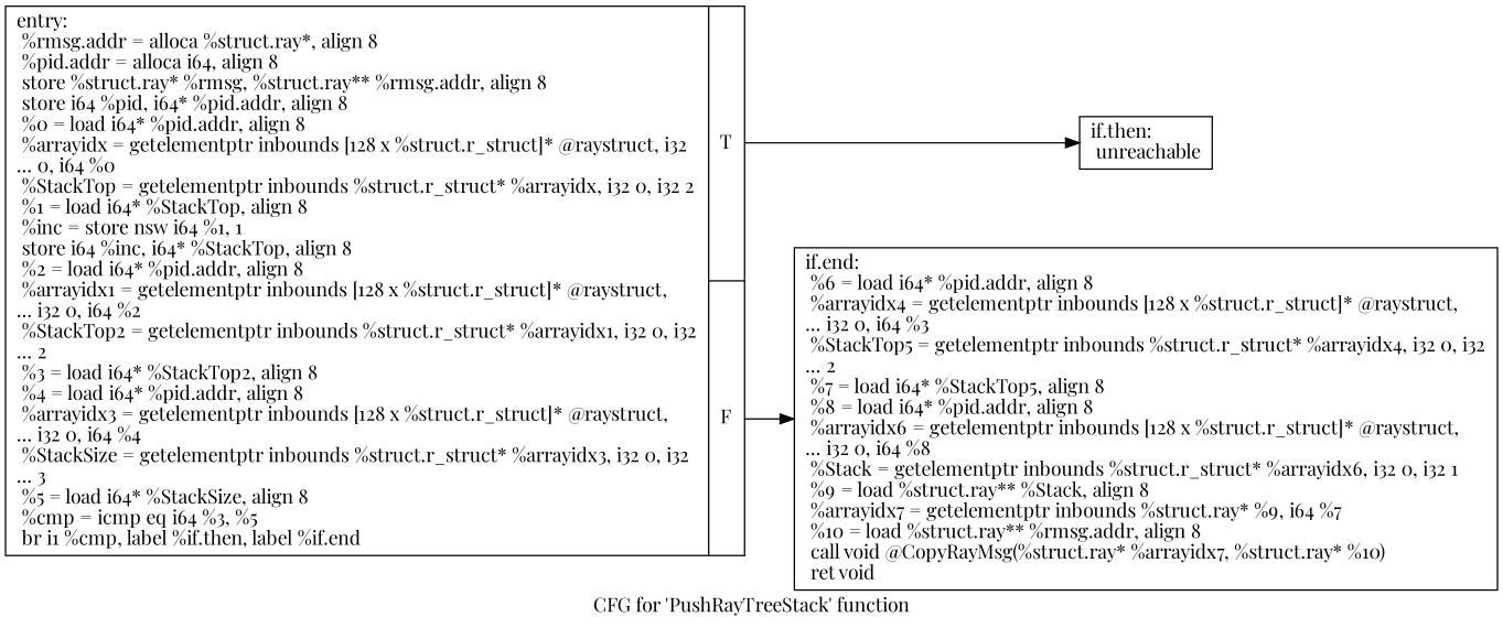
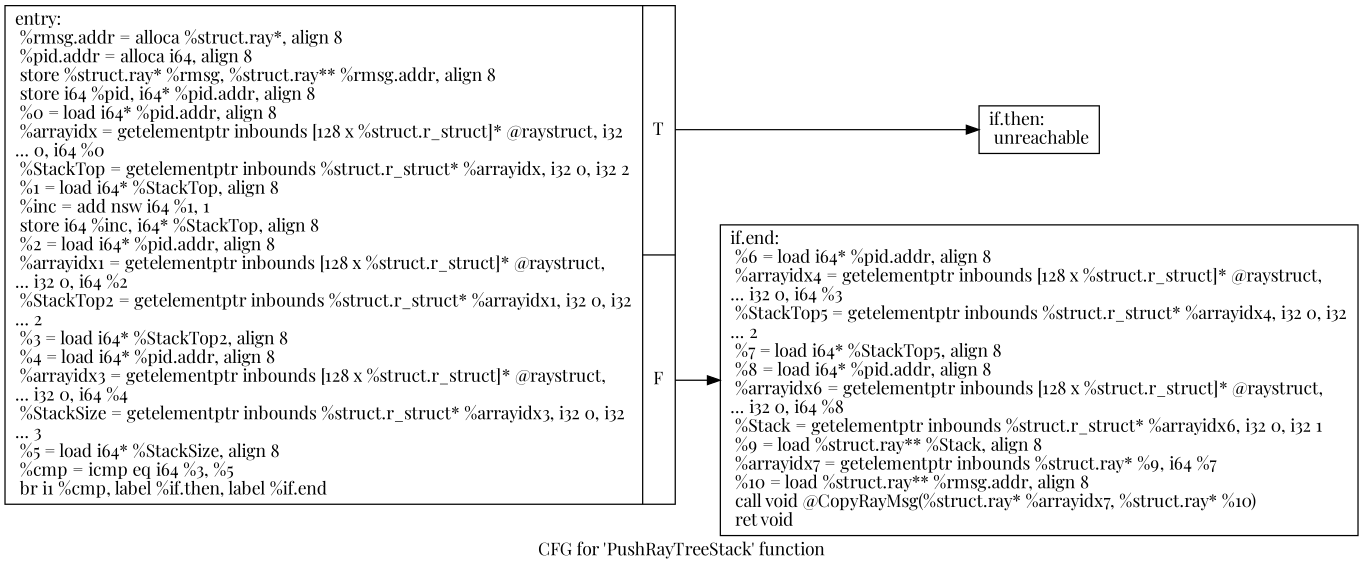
  digraph {
    fontname="Playfair Display"
    label="CFG for 'PushRayTreeStack' function"
    rankdir=LR
    node [fontname="Playfair Display" shape=record]
    edge [fontname="Playfair Display"]
-   n1 [label="{entry:\l  %rmsg.addr = alloca %struct.ray*, align 8\l  %pid.addr = alloca i64, align 8\l  store %struct.ray* %rmsg, %struct.ray** %rmsg.addr, align 8\l  store i64 %pid, i64* %pid.addr, align 8\l  %0 = load i64* %pid.addr, align 8\l  %arrayidx = getelementptr inbounds [128 x %struct.r_struct]* @raystruct, i32\l... 0, i64 %0\l  %StackTop = getelementptr inbounds %struct.r_struct* %arrayidx, i32 0, i32 2\l  %1 = load i64* %StackTop, align 8\l  %inc = store nsw i64 %1, 1\l  store i64 %inc, i64* %StackTop, align 8\l  %2 = load i64* %pid.addr, align 8\l  %arrayidx1 = getelementptr inbounds [128 x %struct.r_struct]* @raystruct,\l... i32 0, i64 %2\l  %StackTop2 = getelementptr inbounds %struct.r_struct* %arrayidx1, i32 0, i32\l... 2\l  %3 = load i64* %StackTop2, align 8\l  %4 = load i64* %pid.addr, align 8\l  %arrayidx3 = getelementptr inbounds [128 x %struct.r_struct]* @raystruct,\l... i32 0, i64 %4\l  %StackSize = getelementptr inbounds %struct.r_struct* %arrayidx3, i32 0, i32\l... 3\l  %5 = load i64* %StackSize, align 8\l  %cmp = icmp eq i64 %3, %5\l  br i1 %cmp, label %if.then, label %if.end\l|{<s0>T|<s1>F}}"]
+   n1 [label="{entry:\l  %rmsg.addr = alloca %struct.ray*, align 8\l  %pid.addr = alloca i64, align 8\l  store %struct.ray* %rmsg, %struct.ray** %rmsg.addr, align 8\l  store i64 %pid, i64* %pid.addr, align 8\l  %0 = load i64* %pid.addr, align 8\l  %arrayidx = getelementptr inbounds [128 x %struct.r_struct]* @raystruct, i32\l... 0, i64 %0\l  %StackTop = getelementptr inbounds %struct.r_struct* %arrayidx, i32 0, i32 2\l  %1 = load i64* %StackTop, align 8\l  %inc = add nsw i64 %1, 1\l  store i64 %inc, i64* %StackTop, align 8\l  %2 = load i64* %pid.addr, align 8\l  %arrayidx1 = getelementptr inbounds [128 x %struct.r_struct]* @raystruct,\l... i32 0, i64 %2\l  %StackTop2 = getelementptr inbounds %struct.r_struct* %arrayidx1, i32 0, i32\l... 2\l  %3 = load i64* %StackTop2, align 8\l  %4 = load i64* %pid.addr, align 8\l  %arrayidx3 = getelementptr inbounds [128 x %struct.r_struct]* @raystruct,\l... i32 0, i64 %4\l  %StackSize = getelementptr inbounds %struct.r_struct* %arrayidx3, i32 0, i32\l... 3\l  %5 = load i64* %StackSize, align 8\l  %cmp = icmp eq i64 %3, %5\l  br i1 %cmp, label %if.then, label %if.end\l|{<s0>T|<s1>F}}"]
    n2 [label="{if.then:                                          \l  unreachable\l}"]
    n3 [label="{if.end:                                           \l  %6 = load i64* %pid.addr, align 8\l  %arrayidx4 = getelementptr inbounds [128 x %struct.r_struct]* @raystruct,\l... i32 0, i64 %3\l  %StackTop5 = getelementptr inbounds %struct.r_struct* %arrayidx4, i32 0, i32\l... 2\l  %7 = load i64* %StackTop5, align 8\l  %8 = load i64* %pid.addr, align 8\l  %arrayidx6 = getelementptr inbounds [128 x %struct.r_struct]* @raystruct,\l... i32 0, i64 %8\l  %Stack = getelementptr inbounds %struct.r_struct* %arrayidx6, i32 0, i32 1\l  %9 = load %struct.ray** %Stack, align 8\l  %arrayidx7 = getelementptr inbounds %struct.ray* %9, i64 %7\l  %10 = load %struct.ray** %rmsg.addr, align 8\l  call void @CopyRayMsg(%struct.ray* %arrayidx7, %struct.ray* %10)\l  ret void\l}"]
    n1 -> n2 [tailport=s0]
    n1 -> n3 [tailport=s1]
  }
